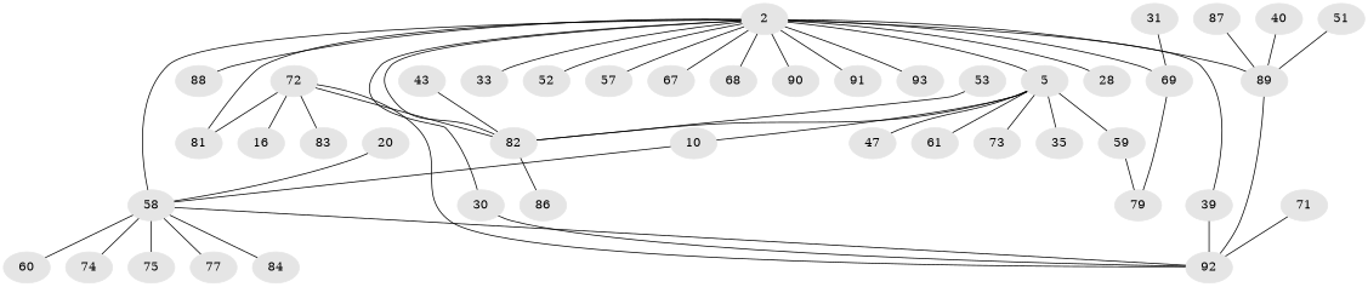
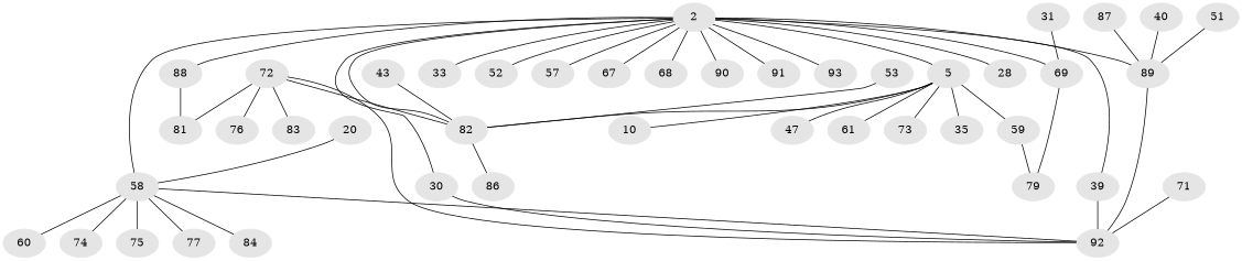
  graph {
    node [color=gray90 style=filled]
    5 [super="+4"]
    82 [super="+18+42+41+78"]
    10
    35
    47
    59 [super="+56"]
    61
    73
    2
    28
    30 [super="+19"]
    33
    39 [super="+25"]
    52
    57
    58 [super="+3+55"]
    67 [super="+13"]
    68 [super="+62"]
    69 [super="+6"]
    81 [super="+70"]
    88 [super="+50"]
    89 [super="+80+85+63"]
    90 [super="+45"]
    91
    93
    92 [super="+11"]
    60
    74
    75
    77
    84 [super="+64"]
    79 [super="+66"]
    86 [super="+44"]
    20
    31
    40
    43
    53
    n39 [label=51]
    71
    72 [super="+49+37"]
-   76 [label=16]
+   76
    83
    87
    5 -- 82
    5 -- 10
    5 -- 35
    5 -- 47
    5 -- 59 [weight=2]
    5 -- 61
    5 -- 73
    82 -- 86
-   10 -- 58
    59 -- 79
    2 -- 5 [weight=2]
    2 -- 82
    2 -- 28
    2 -- 30
    2 -- 33
    2 -- 39
    2 -- 52
    2 -- 57
    2 -- 58 [weight=4]
    2 -- 67
    2 -- 68
    2 -- 69 [weight=2]
-   2 -- 81
+   88 -- 81
    2 -- 88
    2 -- 89 [weight=4]
    2 -- 90
    2 -- 91
    2 -- 93
    30 -- 92
    39 -- 92
    58 -- 92
    58 -- 60
    58 -- 74
    58 -- 75
    58 -- 77
    58 -- 84
    69 -- 79
    89 -- 92 [weight=2]
    20 -- 58
    31 -- 69
    40 -- 89
    43 -- 82
    53 -- 82
    n39 -- 89
    71 -- 92
    72 -- 82 [weight=2]
    72 -- 81
    72 -- 92
    72 -- 76
    72 -- 83
    87 -- 89
  }
